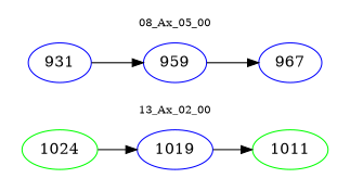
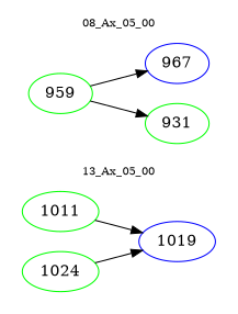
  digraph {
    rankdir=LR
    node [color=blue]
    edge [color=black]
    n1 [label=1019]
    n2 [color=green label=1011]
    n3 [color=green label=1024]
-   n4 [label=959]
-   n5 [label=931]
+   n4 [color=green label=959]
+   n5 [color=green label=931]
    n6 [label=967]
    subgraph cluster_1 {
      color=white
      fontsize=10
-     label="13_Ax_02_00"
+     label="13_Ax_05_00"
      n1
      n2
      n3
    }
    subgraph cluster_2 {
      color=white
      fontsize=10
      label="08_Ax_05_00"
      n4
      n5
      n6
    }
-   n1 -> n2
+   n2 -> n1
    n3 -> n1
-   n5 -> n4
+   n4 -> n5
    n4 -> n6
  }
